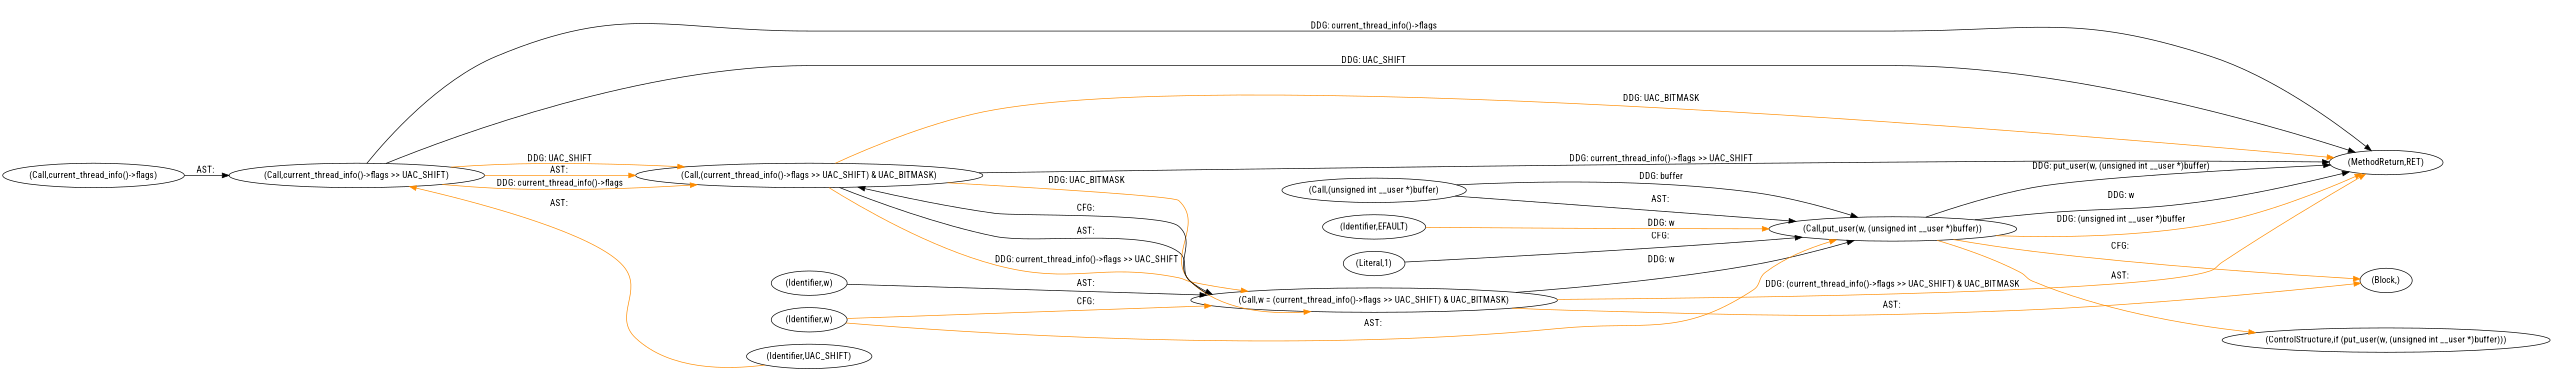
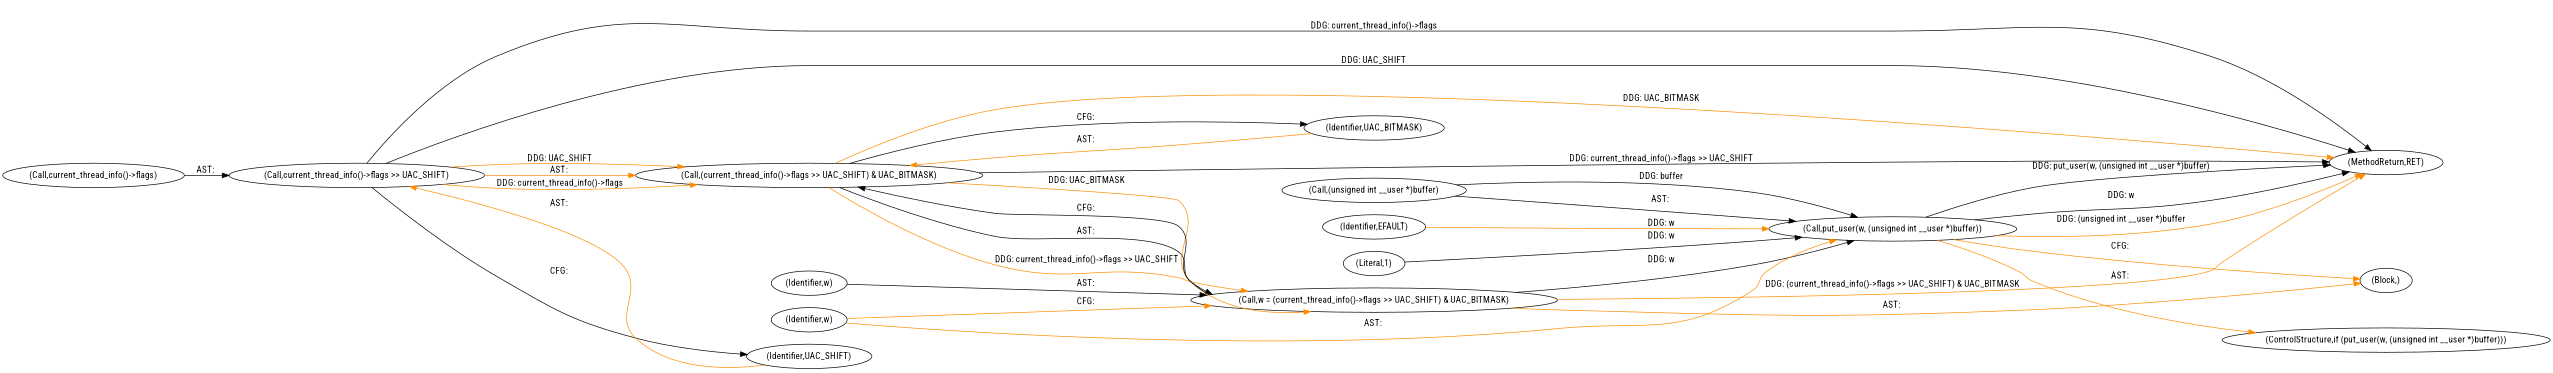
  digraph {
    fontname="Roboto Condensed"
    rankdir=LR
    node [fontname="Roboto Condensed"]
    edge [color=darkorange fontname="Roboto Condensed"]
    n1 [label="(Call,current_thread_info()->flags >> UAC_SHIFT)"]
    n2 [label="(Call,(current_thread_info()->flags >> UAC_SHIFT) & UAC_BITMASK)"]
    n3 [label="(MethodReturn,RET)"]
    n4 [label="(Identifier,UAC_SHIFT)"]
    n5 [label="(Call,w = (current_thread_info()->flags >> UAC_SHIFT) & UAC_BITMASK)"]
+   n6 [label="(Identifier,UAC_BITMASK)"]
    n7 [label="(Call,put_user(w, (unsigned int __user *)buffer))"]
    n8 [label="(Block,)"]
    n9 [label="(ControlStructure,if (put_user(w, (unsigned int __user *)buffer)))"]
    n10 [label="(Call,(unsigned int __user *)buffer)"]
    n11 [label="(Identifier,EFAULT)"]
    n12 [label="(Literal,1)"]
    n13 [label="(Identifier,w)"]
    n14 [label="(Identifier,w)"]
    n15 [label="(Call,current_thread_info()->flags)"]
    n1 -> n2 [label="AST: "]
    n1 -> n2 [label="DDG: current_thread_info()->flags"]
    n1 -> n2 [label="DDG: UAC_SHIFT"]
    n1 -> n3 [color=black label="DDG: current_thread_info()->flags"]
    n1 -> n3 [color=black label="DDG: UAC_SHIFT"]
+   n1 -> n4 [color=black label="CFG: "]
    n2 -> n3 [color=black label="DDG: current_thread_info()->flags >> UAC_SHIFT"]
    n2 -> n3 [label="DDG: UAC_BITMASK"]
    n2 -> n5 [color=black label="AST: "]
    n2 -> n5 [label="DDG: current_thread_info()->flags >> UAC_SHIFT"]
    n2 -> n5 [label="DDG: UAC_BITMASK"]
+   n2 -> n6 [color=black label="CFG: "]
    n4 -> n1 [label="AST: "]
    n5 -> n2 [color=black label="CFG: "]
    n5 -> n3 [label="DDG: (current_thread_info()->flags >> UAC_SHIFT) & UAC_BITMASK"]
    n5 -> n7 [color=black label="DDG: w"]
    n5 -> n8 [label="AST: "]
+   n6 -> n2 [label="AST: "]
    n7 -> n3 [label="DDG: (unsigned int __user *)buffer"]
    n7 -> n3 [color=black label="DDG: put_user(w, (unsigned int __user *)buffer)"]
    n7 -> n3 [color=black label="DDG: w"]
    n7 -> n8 [label="CFG: "]
    n7 -> n9 [label="AST: "]
    n10 -> n7 [color=black label="AST: "]
    n10 -> n7 [color=black label="DDG: buffer"]
    n11 -> n7 [label="DDG: w"]
-   n12 -> n7 [color=black label="CFG: "]
+   n12 -> n7 [color=black label="DDG: w"]
    n13 -> n5 [label="CFG: "]
    n13 -> n7 [label="AST: "]
    n14 -> n5 [color=black label="AST: "]
    n15 -> n1 [color=black label="AST: "]
  }
